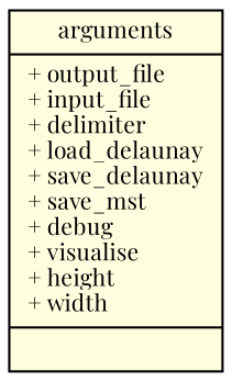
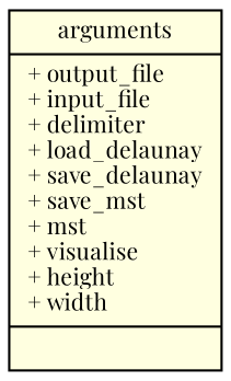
  digraph {
    fontname="Playfair Display"
-   n1 [color=black fillcolor=lightyellow fontcolor=black fontname="Playfair Display" fontsize=10 height=0.2 label="{arguments\n|+ output_file\l+ input_file\l+ delimiter\l+ load_delaunay\l+ save_delaunay\l+ save_mst\l+ debug\l+ visualise\l+ height\l+ width\l|}" shape=record style=filled width=0.4]
+   n1 [color=black fillcolor=lightyellow fontcolor=black fontname="Playfair Display" fontsize=10 height=0.2 label="{arguments\n|+ output_file\l+ input_file\l+ delimiter\l+ load_delaunay\l+ save_delaunay\l+ save_mst\l+ mst\l+ visualise\l+ height\l+ width\l|}" shape=record style=filled width=0.4]
  }
